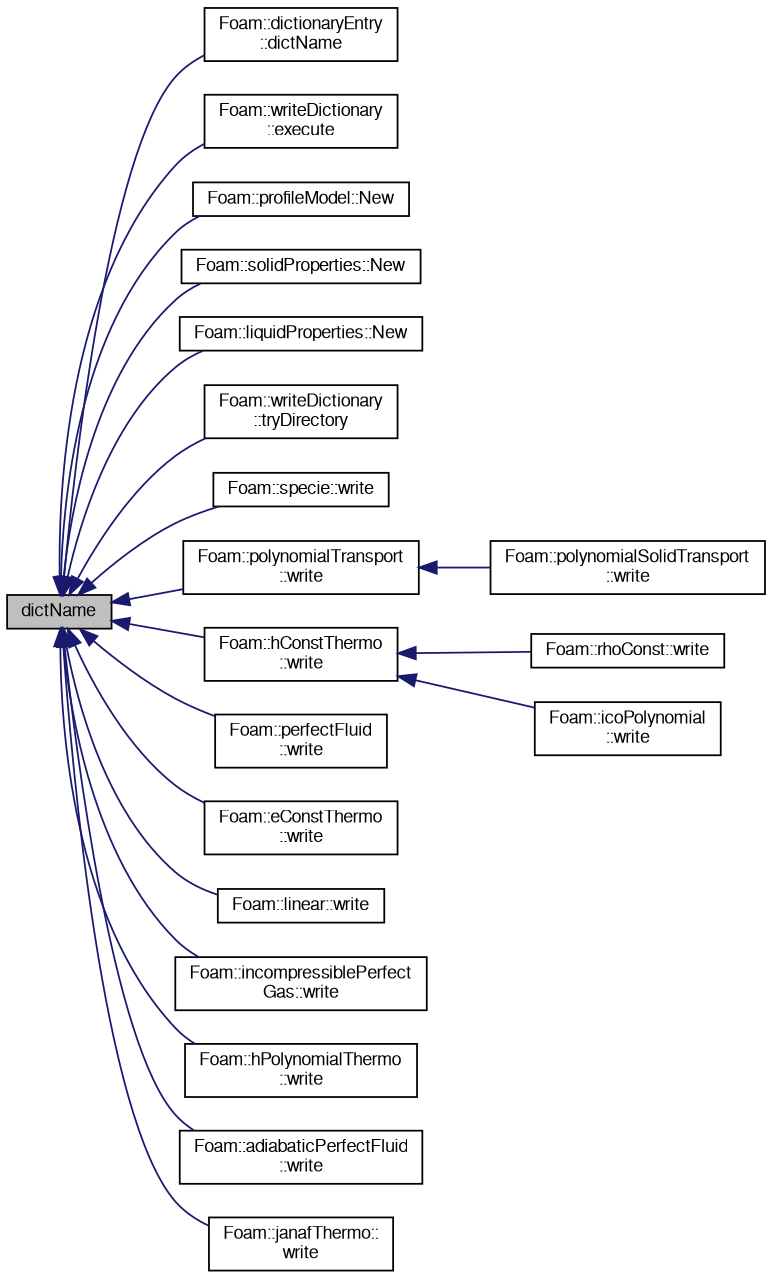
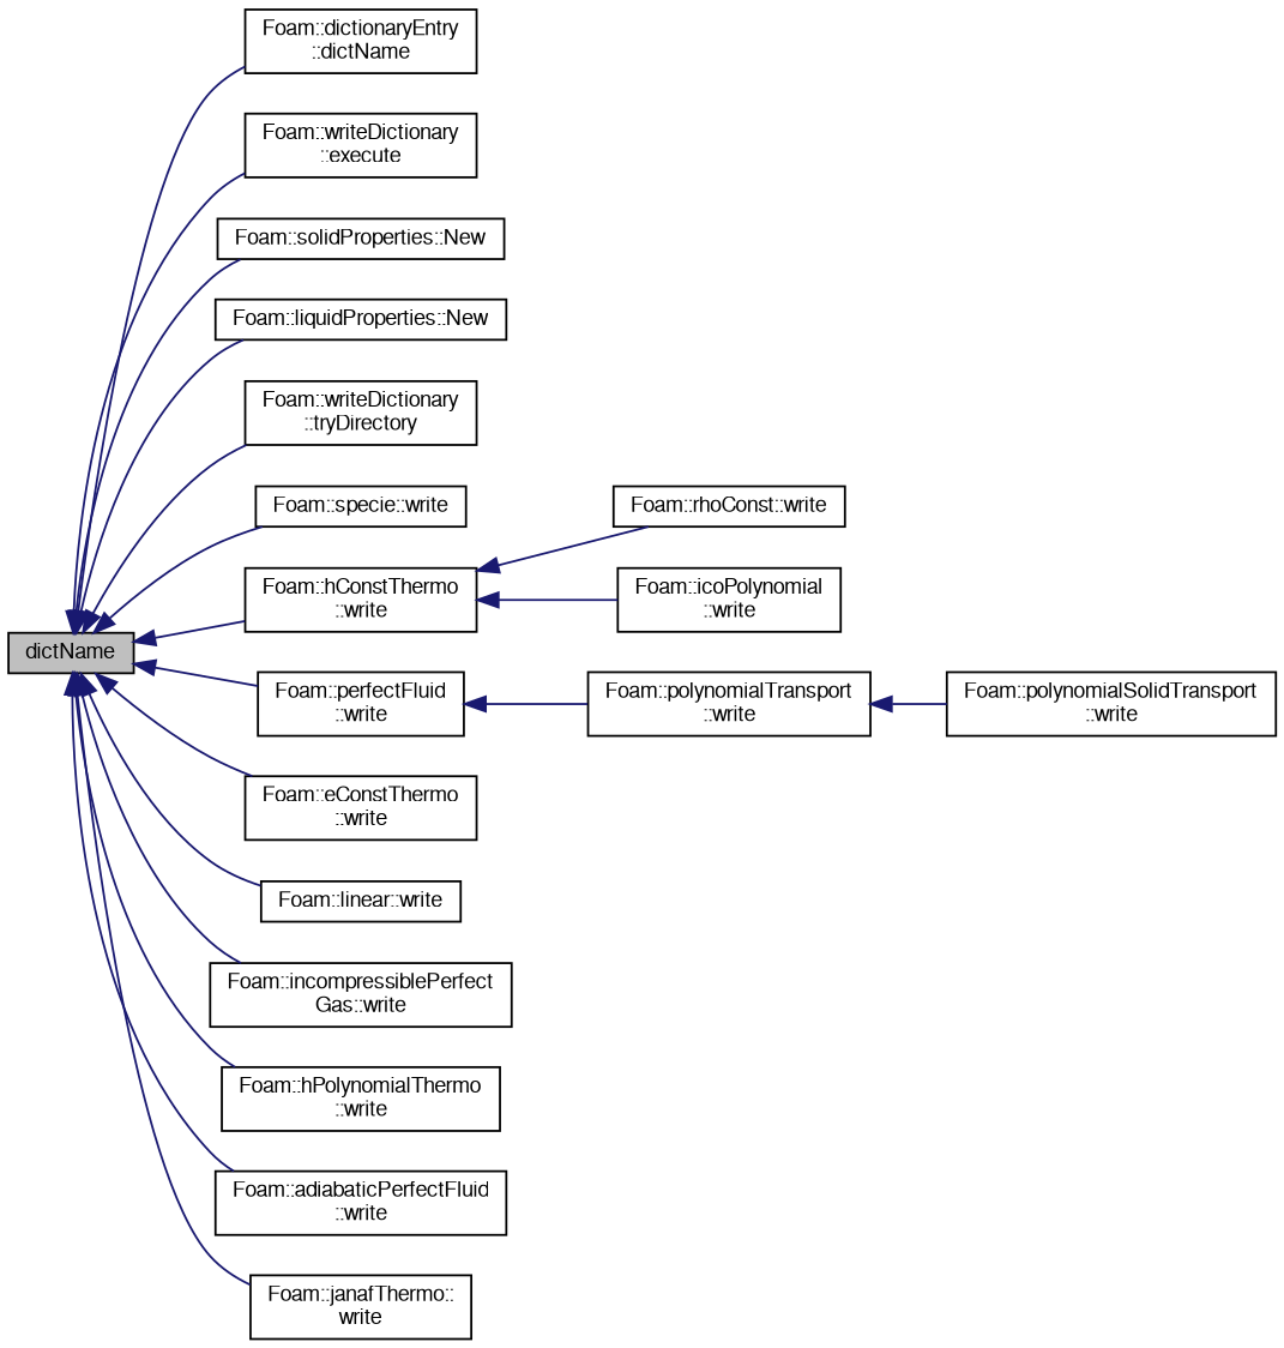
  digraph {
    rankdir=LR
    node [color=black fontname=FreeSans fontsize=10 shape=record]
    edge [color=midnightblue dir=back fontname=FreeSans fontsize=10 labelfontname=FreeSans labelfontsize=10 style=solid]
    n1 [fillcolor=grey75 fontcolor=black height=0.2 label=dictName style=filled width=0.4]
    n2 [height=0.2 label="Foam::dictionaryEntry\l::dictName" width=0.4]
    n3 [height=0.2 label="Foam::writeDictionary\l::execute" width=0.4]
-   n4 [height=0.2 label="Foam::profileModel::New" width=0.4]
    n5 [height=0.2 label="Foam::solidProperties::New" width=0.4]
    n6 [height=0.2 label="Foam::liquidProperties::New" width=0.4]
    n7 [height=0.2 label="Foam::writeDictionary\l::tryDirectory" width=0.4]
    n8 [height=0.2 label="Foam::specie::write" width=0.4]
    n9 [height=0.2 label="Foam::polynomialTransport\l::write" width=0.4]
    n10 [height=0.2 label="Foam::hConstThermo\l::write" width=0.4]
    n11 [height=0.2 label="Foam::perfectFluid\l::write" width=0.4]
    n12 [height=0.2 label="Foam::eConstThermo\l::write" width=0.4]
    n13 [height=0.2 label="Foam::linear::write" width=0.4]
    n14 [height=0.2 label="Foam::incompressiblePerfect\lGas::write" width=0.4]
    n15 [height=0.2 label="Foam::hPolynomialThermo\l::write" width=0.4]
    n16 [height=0.2 label="Foam::adiabaticPerfectFluid\l::write" width=0.4]
    n17 [height=0.2 label="Foam::janafThermo::\lwrite" width=0.4]
    n18 [height=0.2 label="Foam::rhoConst::write" width=0.4]
    n19 [height=0.2 label="Foam::polynomialSolidTransport\l::write" width=0.4]
    n20 [height=0.2 label="Foam::icoPolynomial\l::write" width=0.4]
    n1 -> n2
    n1 -> n3
-   n1 -> n4
    n1 -> n5
    n1 -> n6
    n1 -> n7
    n1 -> n8
-   n1 -> n9
+   n11 -> n9
    n1 -> n10
    n1 -> n11
    n1 -> n12
    n1 -> n13
    n1 -> n14
    n1 -> n15
    n1 -> n16
    n1 -> n17
    n9 -> n19
    n10 -> n18
    n10 -> n20
  }
